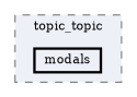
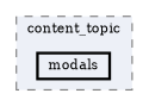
  digraph {
    compound=true
    fontname="DejaVu Serif"
    n1 [color=black fillcolor="#edf0f7" fontname="DejaVu Serif" fontsize=10 height=0.2 label=modals shape=box style="filled,bold" width=0.4]
    subgraph cluster_1 {
      bgcolor="#edf0f7"
      fontsize=10
-     label=topic_topic
+     label=content_topic
      pencolor=grey50
      style="filled,dashed"
      n1
    }
  }
